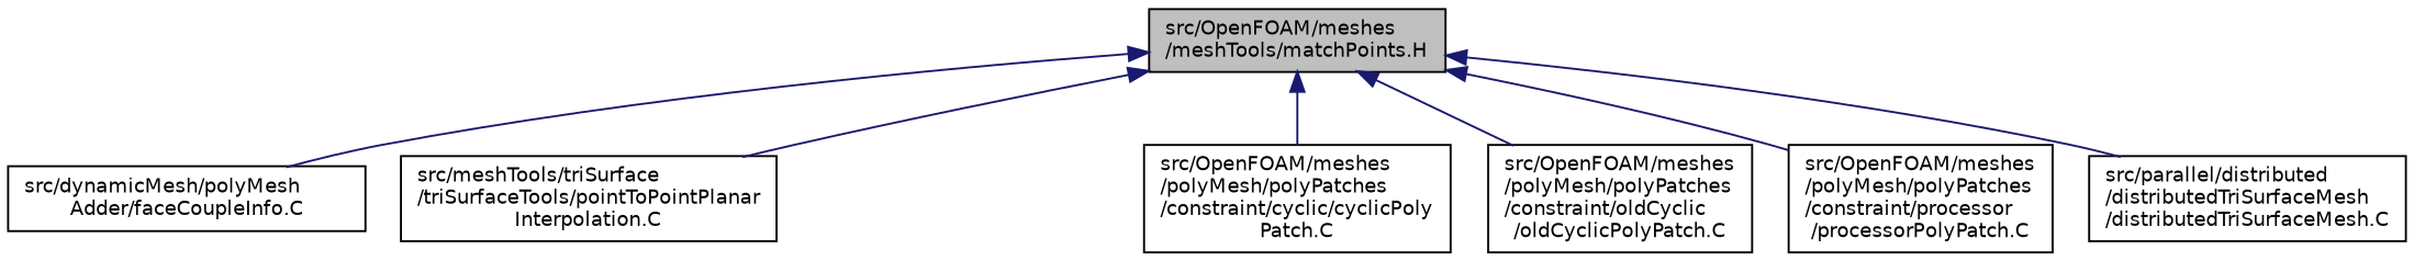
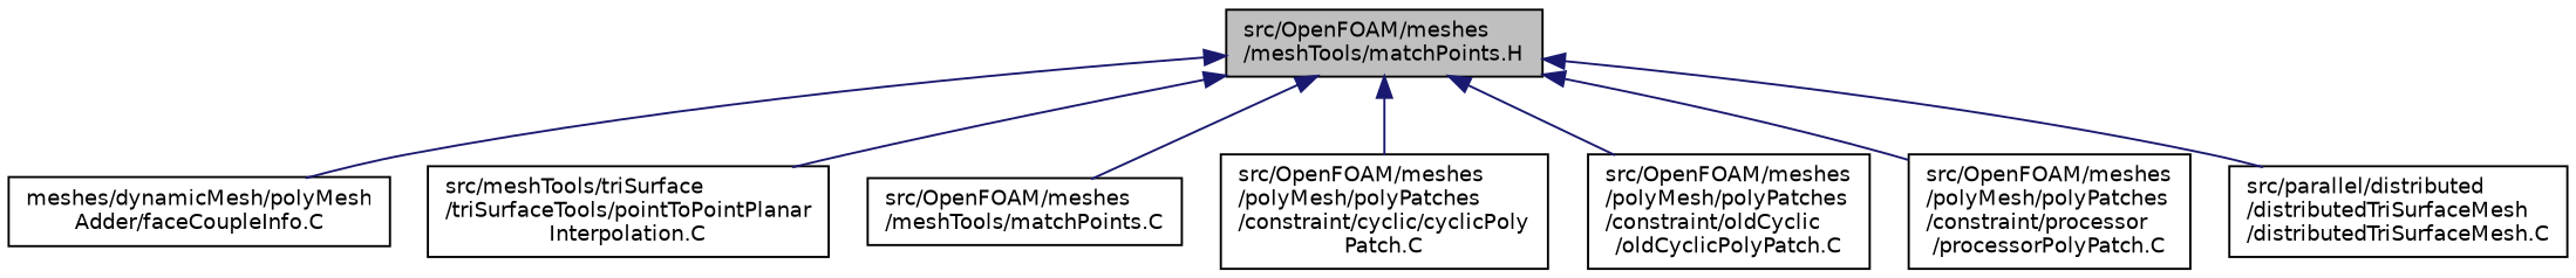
  digraph {
    node [color=black fontname=Helvetica fontsize=10 shape=record]
    edge [color=midnightblue dir=back fontname=Helvetica fontsize=10 labelfontname=Helvetica labelfontsize=10 style=solid]
    n1 [fillcolor=grey75 fontcolor=black height=0.2 label="src/OpenFOAM/meshes\l/meshTools/matchPoints.H" style=filled width=0.4]
-   n2 [height=0.2 label="src/dynamicMesh/polyMesh\lAdder/faceCoupleInfo.C" width=0.4]
+   n2 [height=0.2 label="meshes/dynamicMesh/polyMesh\lAdder/faceCoupleInfo.C" width=0.4]
    n3 [height=0.2 label="src/meshTools/triSurface\l/triSurfaceTools/pointToPointPlanar\lInterpolation.C" width=0.4]
+   n4 [height=0.2 label="src/OpenFOAM/meshes\l/meshTools/matchPoints.C" width=0.4]
    n5 [height=0.2 label="src/OpenFOAM/meshes\l/polyMesh/polyPatches\l/constraint/cyclic/cyclicPoly\lPatch.C" width=0.4]
    n6 [height=0.2 label="src/OpenFOAM/meshes\l/polyMesh/polyPatches\l/constraint/oldCyclic\l/oldCyclicPolyPatch.C" width=0.4]
    n7 [height=0.2 label="src/OpenFOAM/meshes\l/polyMesh/polyPatches\l/constraint/processor\l/processorPolyPatch.C" width=0.4]
    n8 [height=0.2 label="src/parallel/distributed\l/distributedTriSurfaceMesh\l/distributedTriSurfaceMesh.C" width=0.4]
    n1 -> n2
    n1 -> n3
+   n1 -> n4
    n1 -> n5
    n1 -> n6
    n1 -> n7
    n1 -> n8
  }
